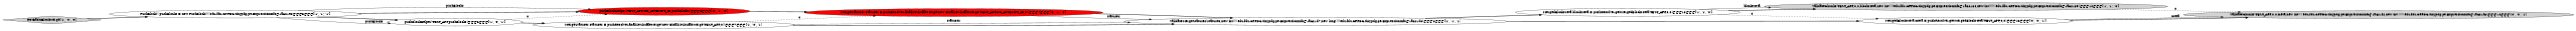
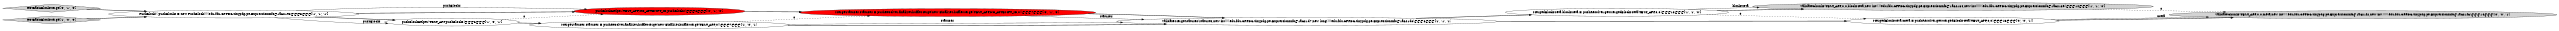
  digraph {
    rankdir=LR
    node [fillcolor=white shape=ellipse style=filled]
    edge [style=bold]
    n1 [label="MergedBlockMeta blockMeta = pushResolver.getMergedBlockMeta(TEST_APP,0,0)@@@13@@@['1', '1', '0']"]
    n2 [fillcolor=lightgray label="validateChunks(TEST_APP,0,0,blockMeta,new int((((edu.fdu.CPPDG.tinypdg.pe.ExpressionInfo@1a62184,new int((((((edu.fdu.CPPDG.tinypdg.pe.ExpressionInfo@1a62189)@@@14@@@['1', '1', '0']"]
    n3 [label="MergedBlockMeta meta = pushResolver.getMergedBlockMeta(TEST_APP,0,0)@@@13@@@['0', '0', '1']"]
    n4 [fillcolor=lightgray label="validateChunks(TEST_APP,0,0,meta,new int((((edu.fdu.CPPDG.tinypdg.pe.ExpressionInfo@1a621f2,new int((((((edu.fdu.CPPDG.tinypdg.pe.ExpressionInfo@1a621f6)@@@14@@@['0', '0', '1']"]
    n5 [label="PushBlock(( pushBlocks = new PushBlock((((edu.fdu.CPPDG.tinypdg.pe.ExpressionInfo@1a62198@@@3@@@['1', '1', '1']"]
    n6 [fillcolor=red label="pushBlockHelper(TEST_APP,NO_ATTEMPT_ID,pushBlocks)@@@6@@@['0', '1', '0']"]
    n7 [label="pushBlockHelper(TEST_APP,pushBlocks)@@@6@@@['1', '0', '1']"]
    n8 [fillcolor=red label="MergeStatuses statuses = pushResolver.finalizeShuffleMerge(new FinalizeShuffleMerge(TEST_APP,NO_ATTEMPT_ID,0))@@@7@@@['0', '1', '0']"]
    n9 [label="MergeStatuses statuses = pushResolver.finalizeShuffleMerge(new FinalizeShuffleMerge(TEST_APP,0))@@@7@@@['1', '0', '1']"]
    n10 [label="validateMergeStatuses(statuses,new int((((edu.fdu.CPPDG.tinypdg.pe.ExpressionInfo@1a621d7,new long((((edu.fdu.CPPDG.tinypdg.pe.ExpressionInfo@1a621dc)@@@8@@@['1', '1', '1']"]
+   n11 [fillcolor=lightgray label="testBasicBlockMerge['0', '1', '0']" shape=diamond]
    n12 [fillcolor=lightgray label="testBasicBlockMerge['1', '0', '0']" shape=diamond]
    n1 -> n2 [label=blockMeta style=solid]
    n1 -> n2
    n1 -> n3 [label=0 style=dashed]
    n2 -> n4 [label=0 style=dashed]
    n3 -> n4 [label=meta style=solid]
    n3 -> n4
    n5 -> n6 [label=pushBlocks style=solid]
    n5 -> n6
    n5 -> n7
    n5 -> n7 [label=pushBlocks style=solid]
    n6 -> n8
    n7 -> n6 [label=0 style=dashed]
    n7 -> n9
    n8 -> n10
    n8 -> n10 [label=statuses style=solid]
    n9 -> n8 [label=0 style=dashed]
    n9 -> n10 [label=statuses style=solid]
    n9 -> n10
    n10 -> n1
    n10 -> n3
+   n11 -> n5
    n12 -> n5
  }
